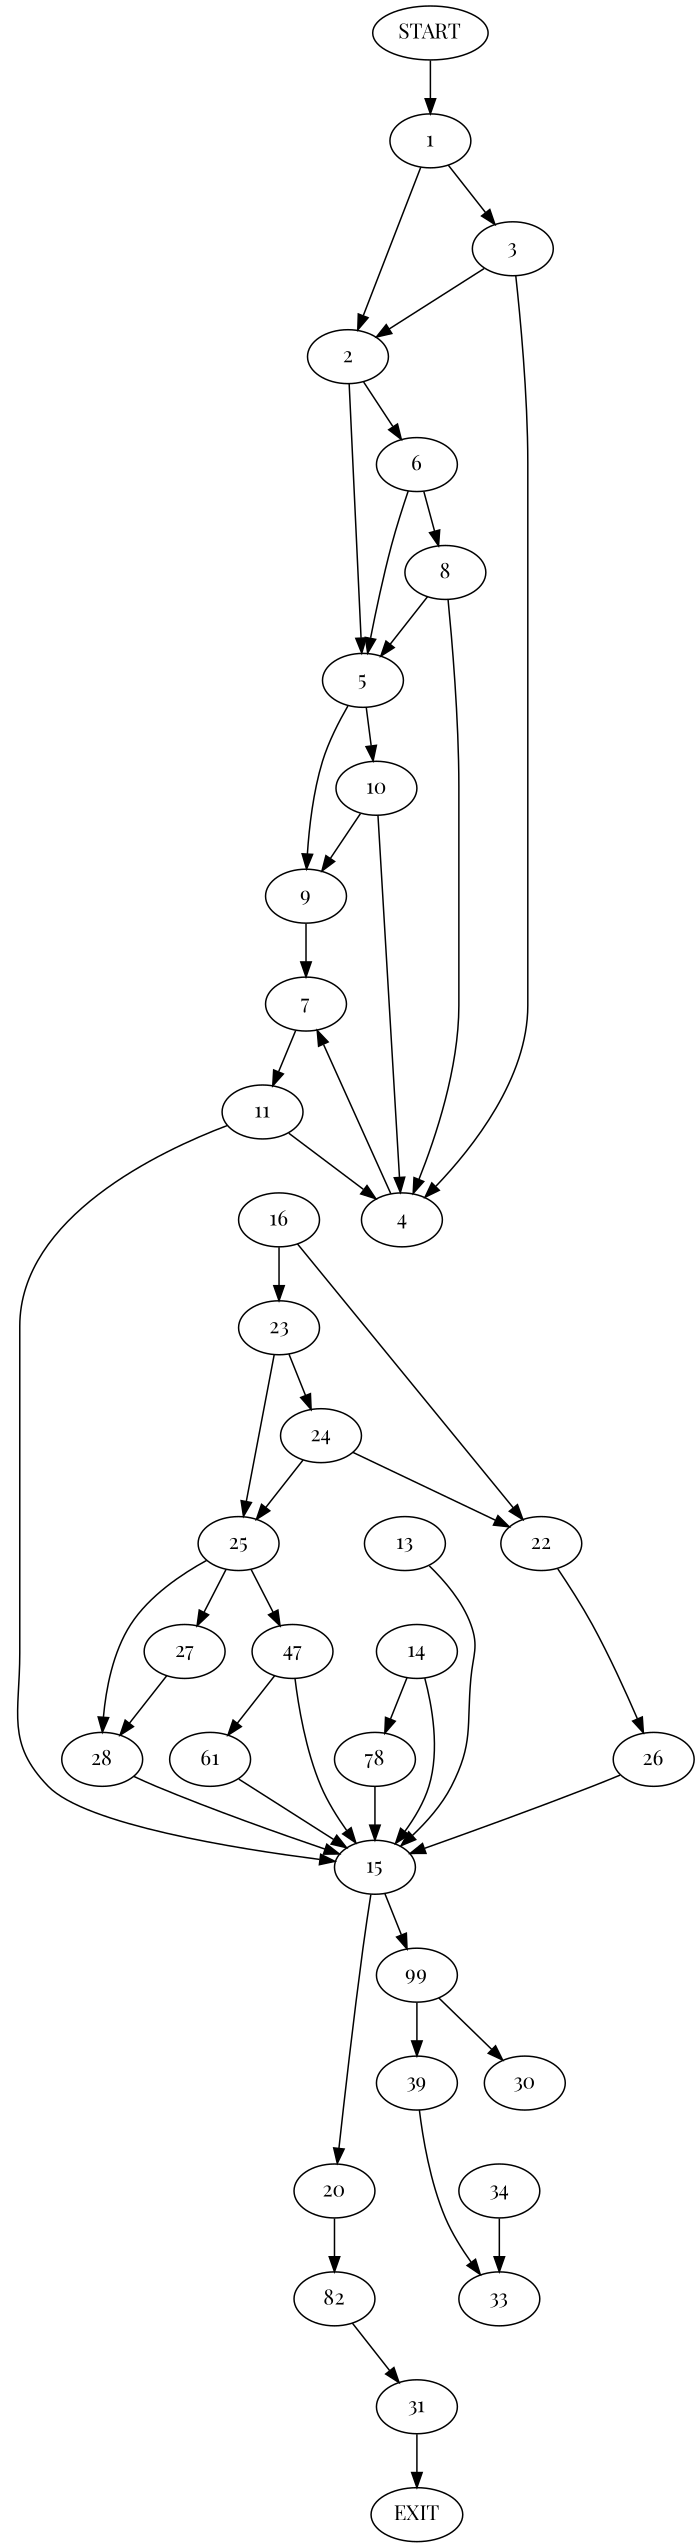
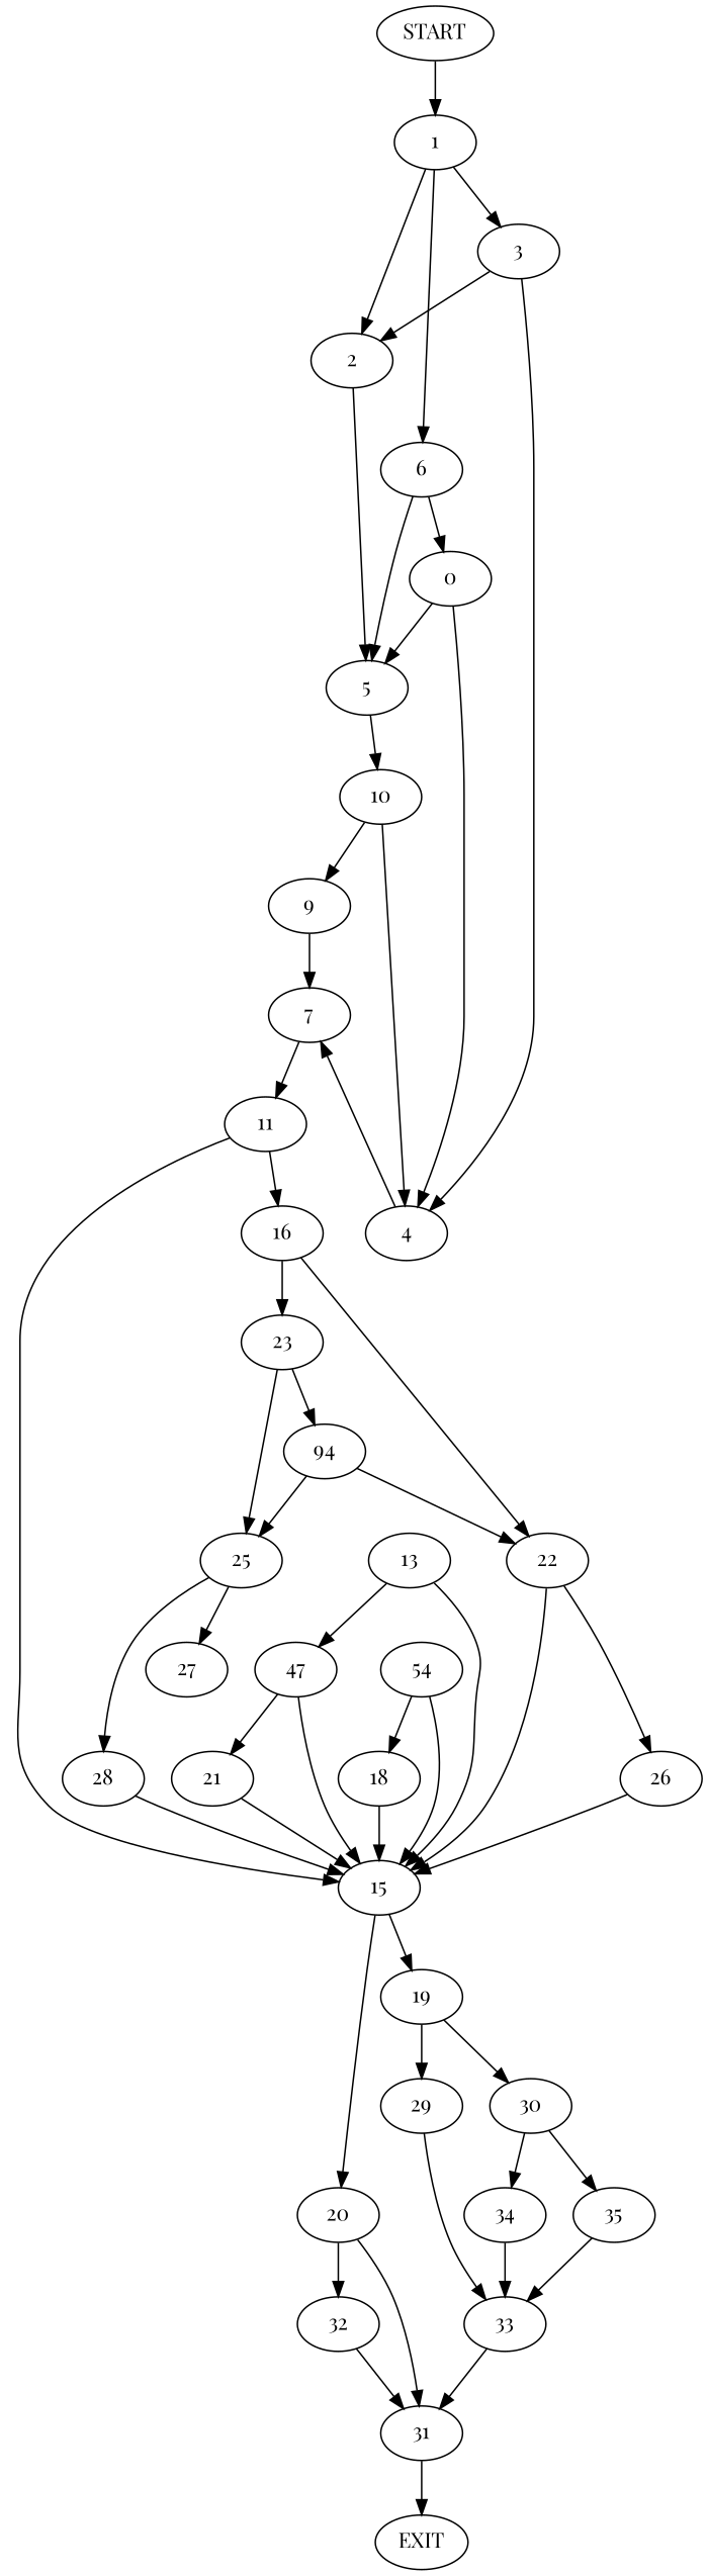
  digraph {
    fontname="Playfair Display"
    node [fontname="Playfair Display"]
    edge [fontname="Playfair Display"]
    n1 [label=START]
    1
    2
    3
    n5 [label=EXIT]
    5
    6
    4
    9
    10
-   8
+   8 [label=0]
    7
    11
    15
    16
-   19 [label=99]
+   19
    20
    22
    23
    13
    n21 [label=47]
-   14
-   18 [label=78]
-   21 [label=61]
-   29 [label=39]
+   14 [label=54]
+   18
+   21
+   29
    30
    31
-   32 [label=82]
+   32
    26
-   24
+   24 [label=94]
    25
    33
    34
+   35
    27
    28
    n1 -> 1
    1 -> 2
    1 -> 3
    2 -> 5
-   2 -> 6
+   1 -> 6
    3 -> 2
    3 -> 4
-   5 -> 9
    5 -> 10
    6 -> 5
    6 -> 8
    4 -> 7
    9 -> 7
    10 -> 4
    10 -> 9
    8 -> 5
    8 -> 4
    7 -> 11
    11 -> 15
-   11 -> 4
+   11 -> 16
    15 -> 19
    15 -> 20
    16 -> 22
    16 -> 23
    19 -> 29
    19 -> 30
+   20 -> 31
    20 -> 32
+   22 -> 15
    22 -> 26
    23 -> 24
    23 -> 25
    13 -> 15
-   25 -> n21
+   13 -> n21
    n21 -> 15
    n21 -> 21
    14 -> 15
    14 -> 18
    18 -> 15
    21 -> 15
    29 -> 33
+   30 -> 34
+   30 -> 35
    31 -> n5
    32 -> 31
    26 -> 15
    24 -> 22
    24 -> 25
    25 -> 27
    25 -> 28
+   33 -> 31
    34 -> 33
-   27 -> 28
+   35 -> 33
    28 -> 15
  }
